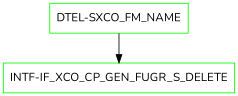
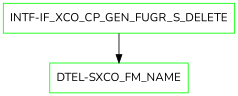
  digraph {
    fontname=Nunito
    node [color=green shape=box fontname=Nunito]
    "INTF-IF_XCO_CP_GEN_FUGR_S_DELETE"
    "DTEL-SXCO_FM_NAME"
-   "DTEL-SXCO_FM_NAME" -> "INTF-IF_XCO_CP_GEN_FUGR_S_DELETE" [fontname=Nunito]
+   "INTF-IF_XCO_CP_GEN_FUGR_S_DELETE" -> "DTEL-SXCO_FM_NAME" [fontname=Nunito]
  }
